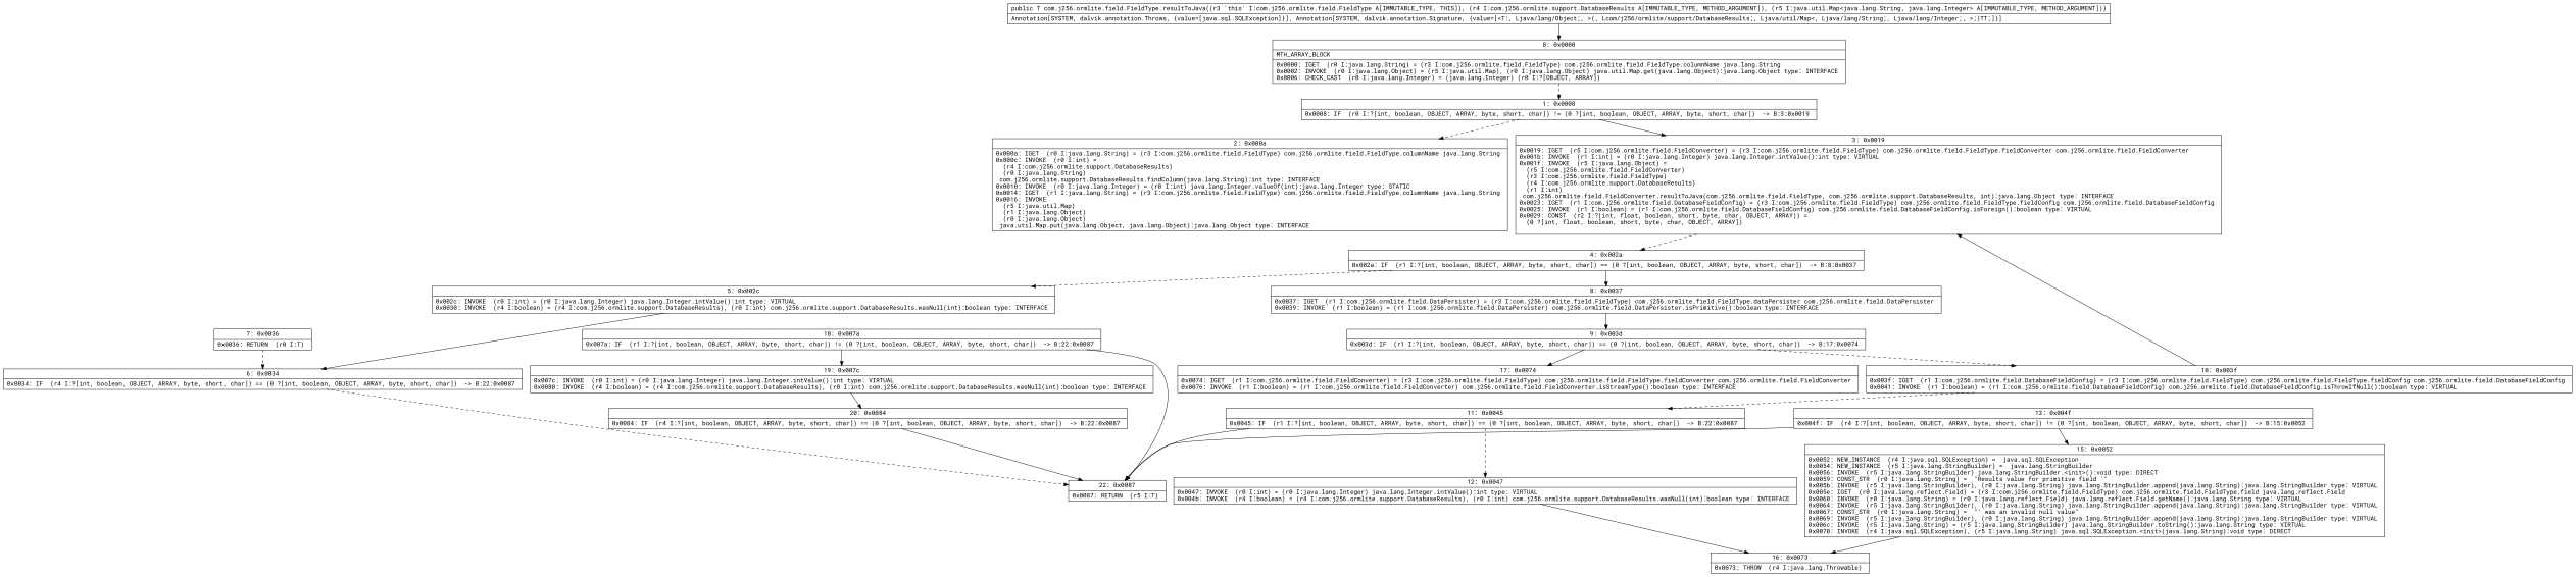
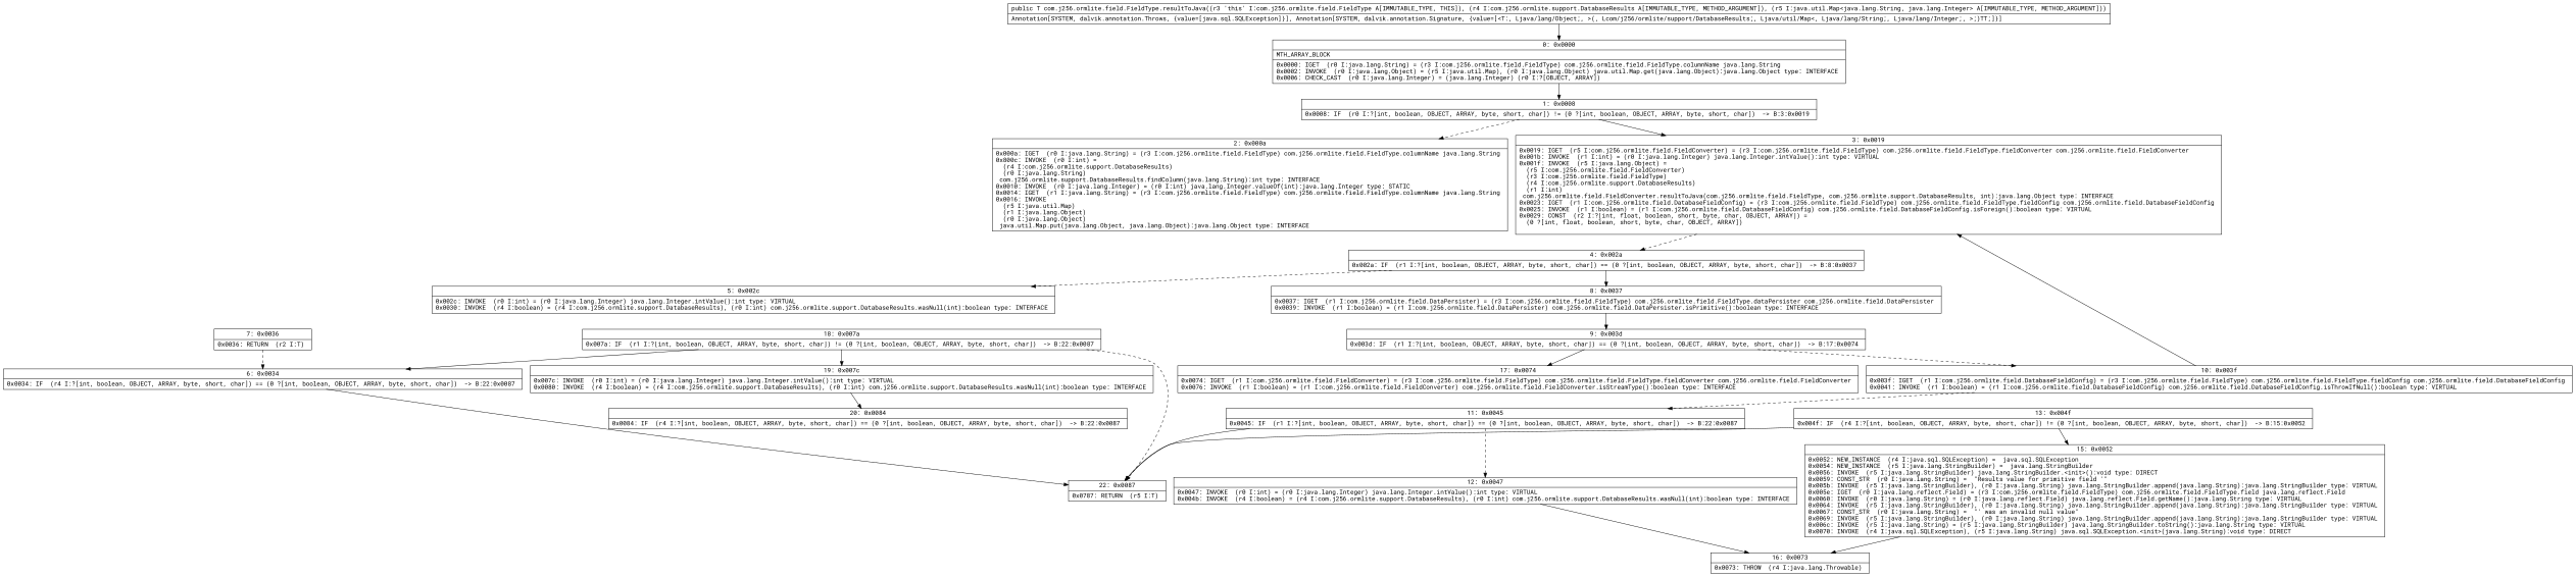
  digraph {
    fontname="Roboto Mono"
    node [fontname="Roboto Mono" shape=record]
    edge [fontname="Roboto Mono"]
    n1 [label="{0\:\ 0x0000|MTH_ARRAY_BLOCK\l|0x0000: IGET  (r0 I:java.lang.String) = (r3 I:com.j256.ormlite.field.FieldType) com.j256.ormlite.field.FieldType.columnName java.lang.String \l0x0002: INVOKE  (r0 I:java.lang.Object) = (r5 I:java.util.Map), (r0 I:java.lang.Object) java.util.Map.get(java.lang.Object):java.lang.Object type: INTERFACE \l0x0006: CHECK_CAST  (r0 I:java.lang.Integer) = (java.lang.Integer) (r0 I:?[OBJECT, ARRAY]) \l}"]
    n2 [label="{1\:\ 0x0008|0x0008: IF  (r0 I:?[int, boolean, OBJECT, ARRAY, byte, short, char]) != (0 ?[int, boolean, OBJECT, ARRAY, byte, short, char])  \-\> B:3:0x0019 \l}"]
    n3 [label="{2\:\ 0x000a|0x000a: IGET  (r0 I:java.lang.String) = (r3 I:com.j256.ormlite.field.FieldType) com.j256.ormlite.field.FieldType.columnName java.lang.String \l0x800c: INVOKE  (r0 I:int) = \l  (r4 I:com.j256.ormlite.support.DatabaseResults)\l  (r0 I:java.lang.String)\l com.j256.ormlite.support.DatabaseResults.findColumn(java.lang.String):int type: INTERFACE \l0x0010: INVOKE  (r0 I:java.lang.Integer) = (r0 I:int) java.lang.Integer.valueOf(int):java.lang.Integer type: STATIC \l0x0014: IGET  (r1 I:java.lang.String) = (r3 I:com.j256.ormlite.field.FieldType) com.j256.ormlite.field.FieldType.columnName java.lang.String \l0x0016: INVOKE  \l  (r5 I:java.util.Map)\l  (r1 I:java.lang.Object)\l  (r0 I:java.lang.Object)\l java.util.Map.put(java.lang.Object, java.lang.Object):java.lang.Object type: INTERFACE \l}"]
    n4 [label="{3\:\ 0x0019|0x0019: IGET  (r5 I:com.j256.ormlite.field.FieldConverter) = (r3 I:com.j256.ormlite.field.FieldType) com.j256.ormlite.field.FieldType.fieldConverter com.j256.ormlite.field.FieldConverter \l0x001b: INVOKE  (r1 I:int) = (r0 I:java.lang.Integer) java.lang.Integer.intValue():int type: VIRTUAL \l0x001f: INVOKE  (r5 I:java.lang.Object) = \l  (r5 I:com.j256.ormlite.field.FieldConverter)\l  (r3 I:com.j256.ormlite.field.FieldType)\l  (r4 I:com.j256.ormlite.support.DatabaseResults)\l  (r1 I:int)\l com.j256.ormlite.field.FieldConverter.resultToJava(com.j256.ormlite.field.FieldType, com.j256.ormlite.support.DatabaseResults, int):java.lang.Object type: INTERFACE \l0x0023: IGET  (r1 I:com.j256.ormlite.field.DatabaseFieldConfig) = (r3 I:com.j256.ormlite.field.FieldType) com.j256.ormlite.field.FieldType.fieldConfig com.j256.ormlite.field.DatabaseFieldConfig \l0x0025: INVOKE  (r1 I:boolean) = (r1 I:com.j256.ormlite.field.DatabaseFieldConfig) com.j256.ormlite.field.DatabaseFieldConfig.isForeign():boolean type: VIRTUAL \l0x0029: CONST  (r2 I:?[int, float, boolean, short, byte, char, OBJECT, ARRAY]) = \l  (0 ?[int, float, boolean, short, byte, char, OBJECT, ARRAY])\l \l}"]
    n5 [label="{4\:\ 0x002a|0x002a: IF  (r1 I:?[int, boolean, OBJECT, ARRAY, byte, short, char]) == (0 ?[int, boolean, OBJECT, ARRAY, byte, short, char])  \-\> B:8:0x0037 \l}"]
    n6 [label="{5\:\ 0x002c|0x002c: INVOKE  (r0 I:int) = (r0 I:java.lang.Integer) java.lang.Integer.intValue():int type: VIRTUAL \l0x0030: INVOKE  (r4 I:boolean) = (r4 I:com.j256.ormlite.support.DatabaseResults), (r0 I:int) com.j256.ormlite.support.DatabaseResults.wasNull(int):boolean type: INTERFACE \l}"]
    n7 [label="{8\:\ 0x0037|0x0037: IGET  (r1 I:com.j256.ormlite.field.DataPersister) = (r3 I:com.j256.ormlite.field.FieldType) com.j256.ormlite.field.FieldType.dataPersister com.j256.ormlite.field.DataPersister \l0x0039: INVOKE  (r1 I:boolean) = (r1 I:com.j256.ormlite.field.DataPersister) com.j256.ormlite.field.DataPersister.isPrimitive():boolean type: INTERFACE \l}"]
    n8 [label="{6\:\ 0x0034|0x0034: IF  (r4 I:?[int, boolean, OBJECT, ARRAY, byte, short, char]) == (0 ?[int, boolean, OBJECT, ARRAY, byte, short, char])  \-\> B:22:0x0087 \l}"]
    n9 [label="{9\:\ 0x003d|0x003d: IF  (r1 I:?[int, boolean, OBJECT, ARRAY, byte, short, char]) == (0 ?[int, boolean, OBJECT, ARRAY, byte, short, char])  \-\> B:17:0x0074 \l}"]
-   n10 [label="{22\:\ 0x0087|0x0087: RETURN  (r5 I:T) \l}"]
-   n11 [label="{7\:\ 0x0036|0x0036: RETURN  (r0 I:T) \l}"]
+   n10 [label="{22\:\ 0x0087|0x0787: RETURN  (r5 I:T) \l}"]
+   n11 [label="{7\:\ 0x0036|0x0036: RETURN  (r2 I:T) \l}"]
    n12 [label="{10\:\ 0x003f|0x003f: IGET  (r1 I:com.j256.ormlite.field.DatabaseFieldConfig) = (r3 I:com.j256.ormlite.field.FieldType) com.j256.ormlite.field.FieldType.fieldConfig com.j256.ormlite.field.DatabaseFieldConfig \l0x0041: INVOKE  (r1 I:boolean) = (r1 I:com.j256.ormlite.field.DatabaseFieldConfig) com.j256.ormlite.field.DatabaseFieldConfig.isThrowIfNull():boolean type: VIRTUAL \l}"]
    n13 [label="{17\:\ 0x0074|0x0074: IGET  (r1 I:com.j256.ormlite.field.FieldConverter) = (r3 I:com.j256.ormlite.field.FieldType) com.j256.ormlite.field.FieldType.fieldConverter com.j256.ormlite.field.FieldConverter \l0x0076: INVOKE  (r1 I:boolean) = (r1 I:com.j256.ormlite.field.FieldConverter) com.j256.ormlite.field.FieldConverter.isStreamType():boolean type: INTERFACE \l}"]
    n14 [label="{11\:\ 0x0045|0x0045: IF  (r1 I:?[int, boolean, OBJECT, ARRAY, byte, short, char]) == (0 ?[int, boolean, OBJECT, ARRAY, byte, short, char])  \-\> B:22:0x0087 \l}"]
    n15 [label="{12\:\ 0x0047|0x0047: INVOKE  (r0 I:int) = (r0 I:java.lang.Integer) java.lang.Integer.intValue():int type: VIRTUAL \l0x004b: INVOKE  (r4 I:boolean) = (r4 I:com.j256.ormlite.support.DatabaseResults), (r0 I:int) com.j256.ormlite.support.DatabaseResults.wasNull(int):boolean type: INTERFACE \l}"]
    n16 [label="{16\:\ 0x0073|0x0073: THROW  (r4 I:java.lang.Throwable) \l}"]
    n17 [label="{13\:\ 0x004f|0x004f: IF  (r4 I:?[int, boolean, OBJECT, ARRAY, byte, short, char]) != (0 ?[int, boolean, OBJECT, ARRAY, byte, short, char])  \-\> B:15:0x0052 \l}"]
    n18 [label="{15\:\ 0x0052|0x0052: NEW_INSTANCE  (r4 I:java.sql.SQLException) =  java.sql.SQLException \l0x0054: NEW_INSTANCE  (r5 I:java.lang.StringBuilder) =  java.lang.StringBuilder \l0x0056: INVOKE  (r5 I:java.lang.StringBuilder) java.lang.StringBuilder.\<init\>():void type: DIRECT \l0x0059: CONST_STR  (r0 I:java.lang.String) =  \"Results value for primitive field '\" \l0x005b: INVOKE  (r5 I:java.lang.StringBuilder), (r0 I:java.lang.String) java.lang.StringBuilder.append(java.lang.String):java.lang.StringBuilder type: VIRTUAL \l0x005e: IGET  (r0 I:java.lang.reflect.Field) = (r3 I:com.j256.ormlite.field.FieldType) com.j256.ormlite.field.FieldType.field java.lang.reflect.Field \l0x0060: INVOKE  (r0 I:java.lang.String) = (r0 I:java.lang.reflect.Field) java.lang.reflect.Field.getName():java.lang.String type: VIRTUAL \l0x0064: INVOKE  (r5 I:java.lang.StringBuilder), (r0 I:java.lang.String) java.lang.StringBuilder.append(java.lang.String):java.lang.StringBuilder type: VIRTUAL \l0x0067: CONST_STR  (r0 I:java.lang.String) =  \"' was an invalid null value\" \l0x0069: INVOKE  (r5 I:java.lang.StringBuilder), (r0 I:java.lang.String) java.lang.StringBuilder.append(java.lang.String):java.lang.StringBuilder type: VIRTUAL \l0x006c: INVOKE  (r5 I:java.lang.String) = (r5 I:java.lang.StringBuilder) java.lang.StringBuilder.toString():java.lang.String type: VIRTUAL \l0x0070: INVOKE  (r4 I:java.sql.SQLException), (r5 I:java.lang.String) java.sql.SQLException.\<init\>(java.lang.String):void type: DIRECT \l}"]
    n19 [label="{18\:\ 0x007a|0x007a: IF  (r1 I:?[int, boolean, OBJECT, ARRAY, byte, short, char]) != (0 ?[int, boolean, OBJECT, ARRAY, byte, short, char])  \-\> B:22:0x0087 \l}"]
    n20 [label="{19\:\ 0x007c|0x007c: INVOKE  (r0 I:int) = (r0 I:java.lang.Integer) java.lang.Integer.intValue():int type: VIRTUAL \l0x0080: INVOKE  (r4 I:boolean) = (r4 I:com.j256.ormlite.support.DatabaseResults), (r0 I:int) com.j256.ormlite.support.DatabaseResults.wasNull(int):boolean type: INTERFACE \l}"]
    n21 [label="{20\:\ 0x0084|0x0084: IF  (r4 I:?[int, boolean, OBJECT, ARRAY, byte, short, char]) == (0 ?[int, boolean, OBJECT, ARRAY, byte, short, char])  \-\> B:22:0x0087 \l}"]
    n22 [label="{public T com.j256.ormlite.field.FieldType.resultToJava((r3 'this' I:com.j256.ormlite.field.FieldType A[IMMUTABLE_TYPE, THIS]), (r4 I:com.j256.ormlite.support.DatabaseResults A[IMMUTABLE_TYPE, METHOD_ARGUMENT]), (r5 I:java.util.Map\<java.lang.String, java.lang.Integer\> A[IMMUTABLE_TYPE, METHOD_ARGUMENT]))  | Annotation[SYSTEM, dalvik.annotation.Throws, \{value=[java.sql.SQLException]\}], Annotation[SYSTEM, dalvik.annotation.Signature, \{value=[\<T:, Ljava\/lang\/Object;, \>(, Lcom\/j256\/ormlite\/support\/DatabaseResults;, Ljava\/util\/Map\<, Ljava\/lang\/String;, Ljava\/lang\/Integer;, \>;)TT;]\}]\l}"]
-   n1 -> n2 [style=dashed]
+   n1 -> n2
    n2 -> n3 [style=dashed]
    n2 -> n4
    n4 -> n5 [style=dashed]
    n5 -> n6 [style=dashed]
    n5 -> n7
-   n6 -> n8
+   n19 -> n8
    n7 -> n9
-   n8 -> n10 [style=dashed]
+   n8 -> n10
    n9 -> n12 [style=dashed]
    n9 -> n13
    n11 -> n8 [style=dashed]
    n12 -> n4
    n12 -> n14 [style=dashed]
    n14 -> n10
    n14 -> n15 [style=dashed]
    n15 -> n16
    n17 -> n10 [style=solid]
    n17 -> n18
    n18 -> n16
-   n19 -> n10
+   n19 -> n10 [style=dashed]
    n19 -> n20 [style=solid]
    n20 -> n21
-   n21 -> n10
    n22 -> n1
  }
